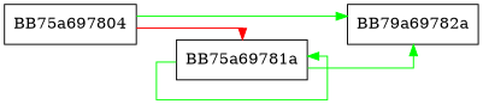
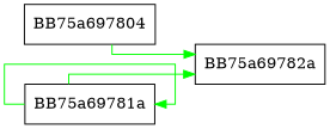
  digraph {
    rankdir=LR
    splines=ortho
    node [shape=box]
    edge [color=green]
    BB75a697804
-   BB75a69782a [label=BB79a69782a]
+   BB75a69782a
    BB75a69781a
    BB75a697804 -> BB75a69782a
-   BB75a697804 -> BB75a69781a [color=red]
    BB75a69781a -> BB75a69782a
    BB75a69781a -> BB75a69781a
  }
